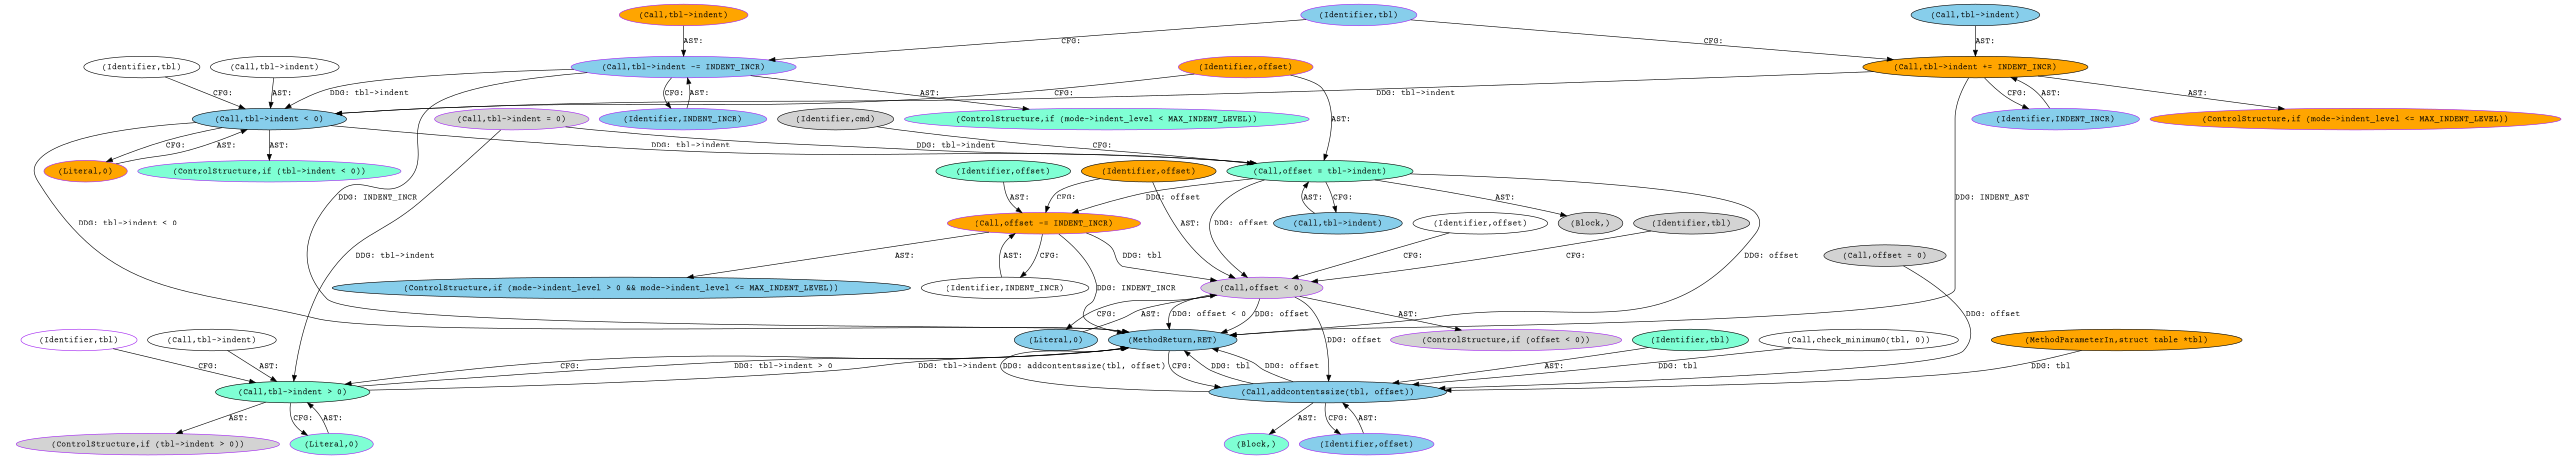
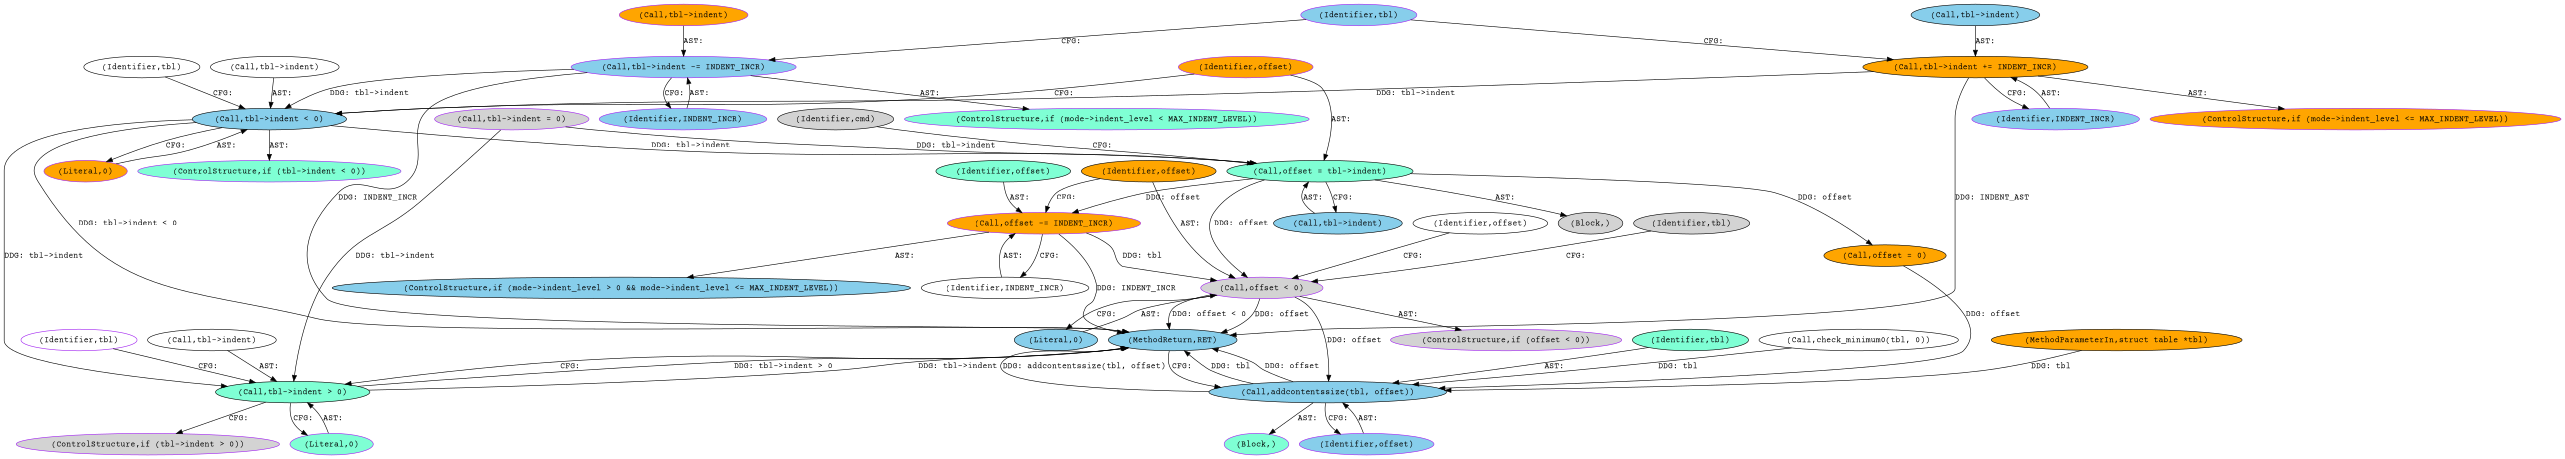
  digraph {
    fontname="Courier Prime"
    node [color=black fillcolor=skyblue fontname="Courier Prime" style=filled]
    edge [fontname="Courier Prime"]
    n1 [label="(Call,tbl->indent < 0)"]
    n2 [fillcolor=aquamarine label="(Call,offset = tbl->indent)"]
    n3 [fillcolor=aquamarine label="(Call,tbl->indent > 0)"]
    n4 [color=purple fillcolor=orange label="(Literal,0)"]
    n5 [label="(MethodReturn,RET)"]
    n6 [color=purple fillcolor=aquamarine label="(ControlStructure,if (tbl->indent < 0))"]
    n7 [color=purple fillcolor=orange label="(Call,offset -= INDENT_INCR)"]
    n8 [color=purple fillcolor=lightgrey label="(Call,offset < 0)"]
    n9 [fillcolor=lightgrey label="(Block,)"]
    n10 [label="(Call,tbl->indent)"]
    n11 [color=purple fillcolor=lightgrey label="(ControlStructure,if (tbl->indent > 0))"]
    n12 [color=purple fillcolor=aquamarine label="(Literal,0)"]
    n13 [label="(Call,addcontentssize(tbl, offset))"]
    n14 [fillcolor=orange label="(Call,tbl->indent += INDENT_INCR)"]
    n15 [color=purple fillcolor=orange label="(ControlStructure,if (mode->indent_level <= MAX_INDENT_LEVEL))"]
    n16 [color=purple label="(Identifier,INDENT_INCR)"]
    n17 [color=purple label="(Call,tbl->indent -= INDENT_INCR)"]
    n18 [color=purple fillcolor=aquamarine label="(ControlStructure,if (mode->indent_level < MAX_INDENT_LEVEL))"]
    n19 [color=purple label="(Identifier,INDENT_INCR)"]
    n20 [label="(ControlStructure,if (mode->indent_level > 0 && mode->indent_level <= MAX_INDENT_LEVEL))"]
    n21 [fillcolor=white label="(Identifier,INDENT_INCR)"]
    n22 [color=purple fillcolor=lightgrey label="(ControlStructure,if (offset < 0))"]
    n23 [label="(Literal,0)"]
    n24 [color=purple fillcolor=aquamarine label="(Block,)"]
    n25 [color=purple label="(Identifier,offset)"]
    n26 [color=purple label="(Identifier,tbl)"]
    n27 [fillcolor=aquamarine label="(Identifier,tbl)"]
    n28 [fillcolor=white label="(Call,tbl->indent)"]
    n29 [fillcolor=white label="(Identifier,tbl)"]
    n30 [label="(Call,tbl->indent)"]
    n31 [fillcolor=aquamarine label="(Identifier,offset)"]
    n32 [fillcolor=white label="(Call,check_minimum0(tbl, 0))"]
    n33 [fillcolor=orange label="(MethodParameterIn,struct table *tbl)"]
    n34 [color=purple fillcolor=orange label="(Call,tbl->indent)"]
    n35 [fillcolor=orange label="(Identifier,offset)"]
    n36 [fillcolor=white label="(Identifier,offset)"]
    n37 [fillcolor=lightgrey label="(Identifier,tbl)"]
-   n38 [fillcolor=lightgrey label="(Call,offset = 0)"]
+   n38 [fillcolor=orange label="(Call,offset = 0)"]
    n39 [fillcolor=lightgrey label="(Identifier,cmd)"]
    n40 [color=purple fillcolor=white label="(Identifier,tbl)"]
    n41 [fillcolor=white label="(Call,tbl->indent)"]
    n42 [color=purple fillcolor=lightgrey label="(Call,tbl->indent = 0)"]
    n43 [color=purple fillcolor=orange label="(Identifier,offset)"]
    n1 -> n2 [label="DDG: tbl->indent"]
+   n1 -> n3 [label="DDG: tbl->indent"]
    n1 -> n4 [label="CFG: "]
    n1 -> n5 [label="DDG: tbl->indent < 0"]
    n1 -> n6 [label="AST: "]
-   n2 -> n5 [label="DDG: offset"]
+   n2 -> n38 [label="DDG: offset"]
    n2 -> n7 [label="DDG: offset"]
    n2 -> n8 [label="DDG: offset"]
    n2 -> n9 [label="AST: "]
    n2 -> n10 [label="CFG: "]
    n3 -> n5 [label="DDG: tbl->indent > 0"]
    n3 -> n5 [label="DDG: tbl->indent"]
-   n3 -> n11 [label="AST: "]
+   n3 -> n11 [label="CFG: "]
    n3 -> n12 [label="CFG: "]
    n4 -> n1 [label="AST: "]
    n5 -> n3 [label="CFG: "]
    n5 -> n13 [label="CFG: "]
    n7 -> n5 [label="DDG: INDENT_INCR"]
    n7 -> n8 [label="DDG: tbl"]
    n7 -> n20 [label="AST: "]
    n7 -> n21 [label="CFG: "]
    n8 -> n5 [label="DDG: offset"]
    n8 -> n5 [label="DDG: offset < 0"]
    n8 -> n13 [label="DDG: offset"]
    n8 -> n22 [label="AST: "]
    n8 -> n23 [label="CFG: "]
    n10 -> n2 [label="AST: "]
    n12 -> n3 [label="AST: "]
    n13 -> n5 [label="DDG: tbl"]
    n13 -> n5 [label="DDG: offset"]
    n13 -> n5 [label="DDG: addcontentssize(tbl, offset)"]
    n13 -> n24 [label="AST: "]
    n13 -> n25 [label="CFG: "]
    n14 -> n1 [label="DDG: tbl->indent"]
    n14 -> n5 [label="DDG: INDENT_AST"]
    n14 -> n15 [label="AST: "]
    n14 -> n16 [label="CFG: "]
    n16 -> n14 [label="AST: "]
    n17 -> n1 [label="DDG: tbl->indent"]
    n17 -> n5 [label="DDG: INDENT_INCR"]
    n17 -> n18 [label="AST: "]
    n17 -> n19 [label="CFG: "]
    n19 -> n17 [label="AST: "]
    n21 -> n7 [label="AST: "]
    n23 -> n8 [label="AST: "]
    n25 -> n13 [label="AST: "]
    n26 -> n14 [label="CFG: "]
    n26 -> n17 [label="CFG: "]
    n27 -> n13 [label="AST: "]
    n28 -> n1 [label="AST: "]
    n29 -> n1 [label="CFG: "]
    n30 -> n14 [label="AST: "]
    n31 -> n7 [label="AST: "]
    n32 -> n13 [label="DDG: tbl"]
    n33 -> n13 [label="DDG: tbl"]
    n34 -> n17 [label="AST: "]
    n35 -> n7 [label="CFG: "]
    n35 -> n8 [label="AST: "]
    n36 -> n8 [label="CFG: "]
    n37 -> n8 [label="CFG: "]
    n38 -> n13 [label="DDG: offset"]
    n39 -> n2 [label="CFG: "]
    n40 -> n3 [label="CFG: "]
    n41 -> n3 [label="AST: "]
    n42 -> n2 [label="DDG: tbl->indent"]
    n42 -> n3 [label="DDG: tbl->indent"]
    n43 -> n1 [label="CFG: "]
    n43 -> n2 [label="AST: "]
  }
